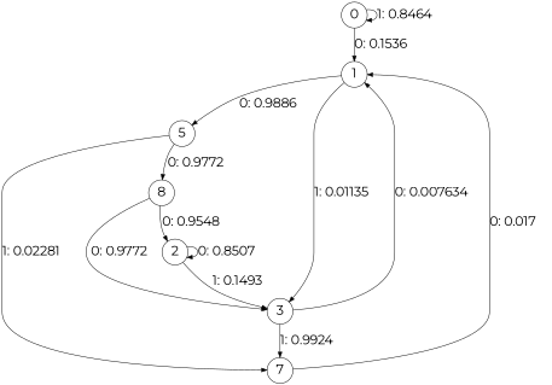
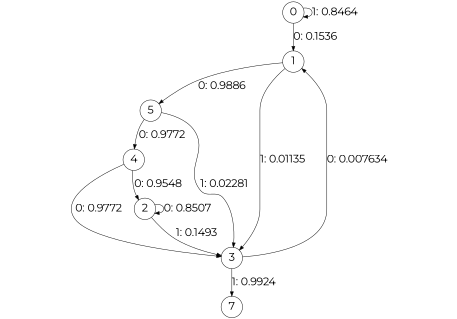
  digraph {
    fontname=Montserrat
    node [fontname=Montserrat fontsize=24 shape=circle]
    edge [fontname=Montserrat fontsize=24]
    0
    1
    5
    3
-   4 [label=8]
+   4
    7
    2
    0 -> 0 [label="1: 0.8464   "]
    0 -> 1 [label="0: 0.1536   "]
    1 -> 5 [label="0: 0.9886   "]
    1 -> 3 [label="1: 0.01135  "]
-   5 -> 7 [label="1: 0.02281  "]
+   5 -> 3 [label="1: 0.02281  "]
    5 -> 4 [label="0: 0.9772   "]
    3 -> 1 [label="0: 0.007634  "]
    3 -> 7 [label="1: 0.9924   "]
    4 -> 3 [label="0: 0.9772   "]
    4 -> 2 [label="0: 0.9548   "]
-   7 -> 1 [label="0: 0.017    "]
    2 -> 3 [label="1: 0.1493   "]
    2 -> 2 [label="0: 0.8507   "]
  }
